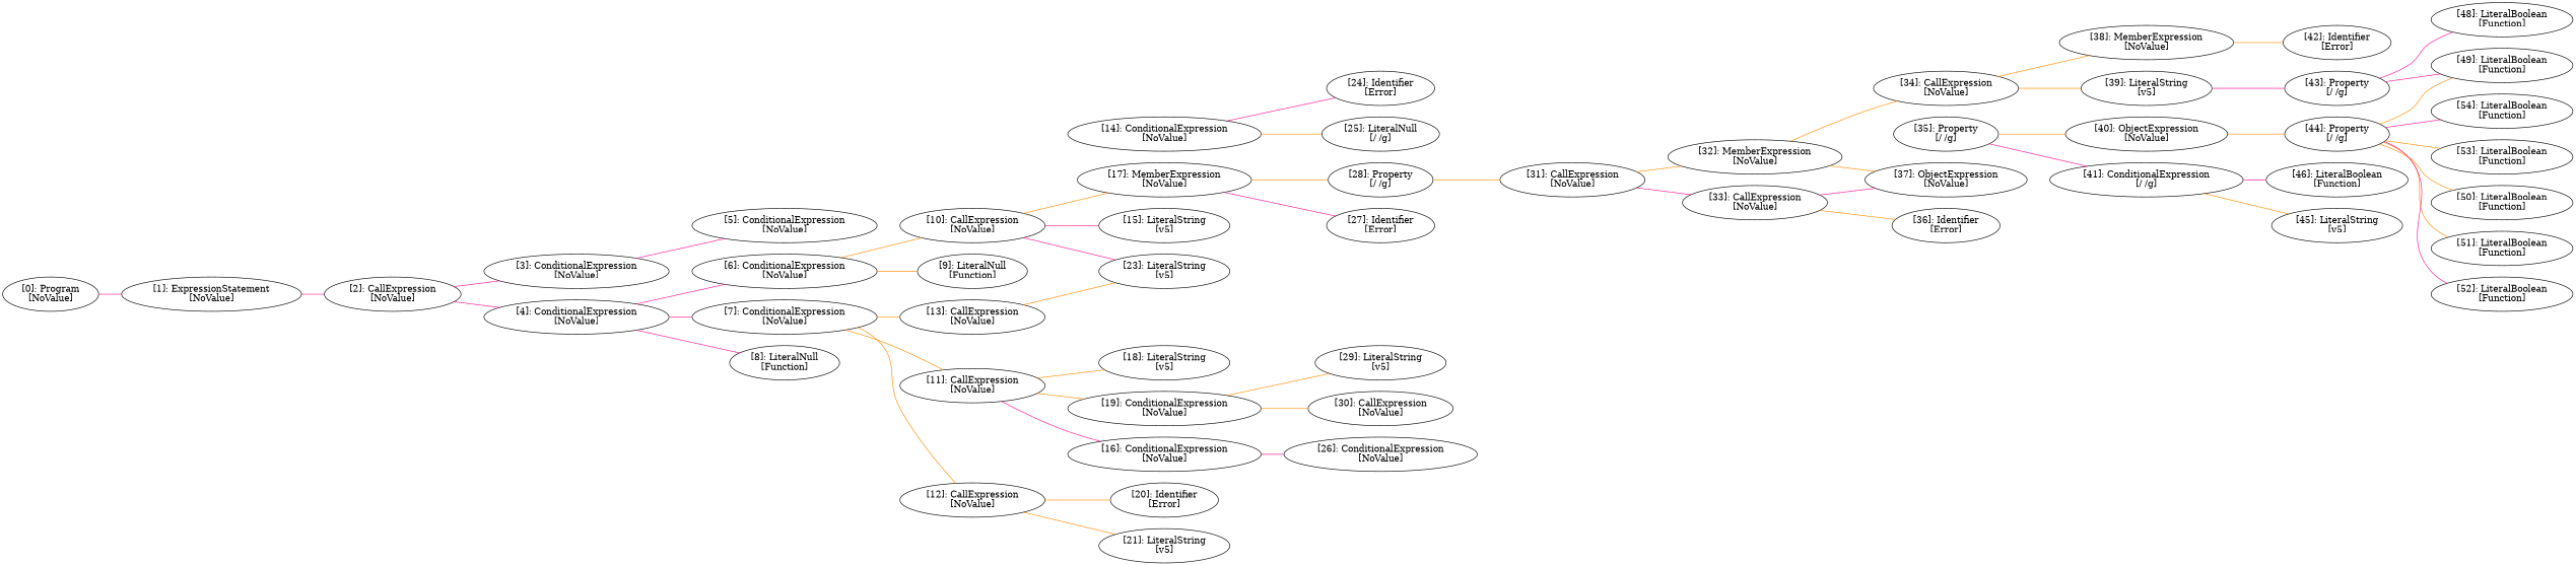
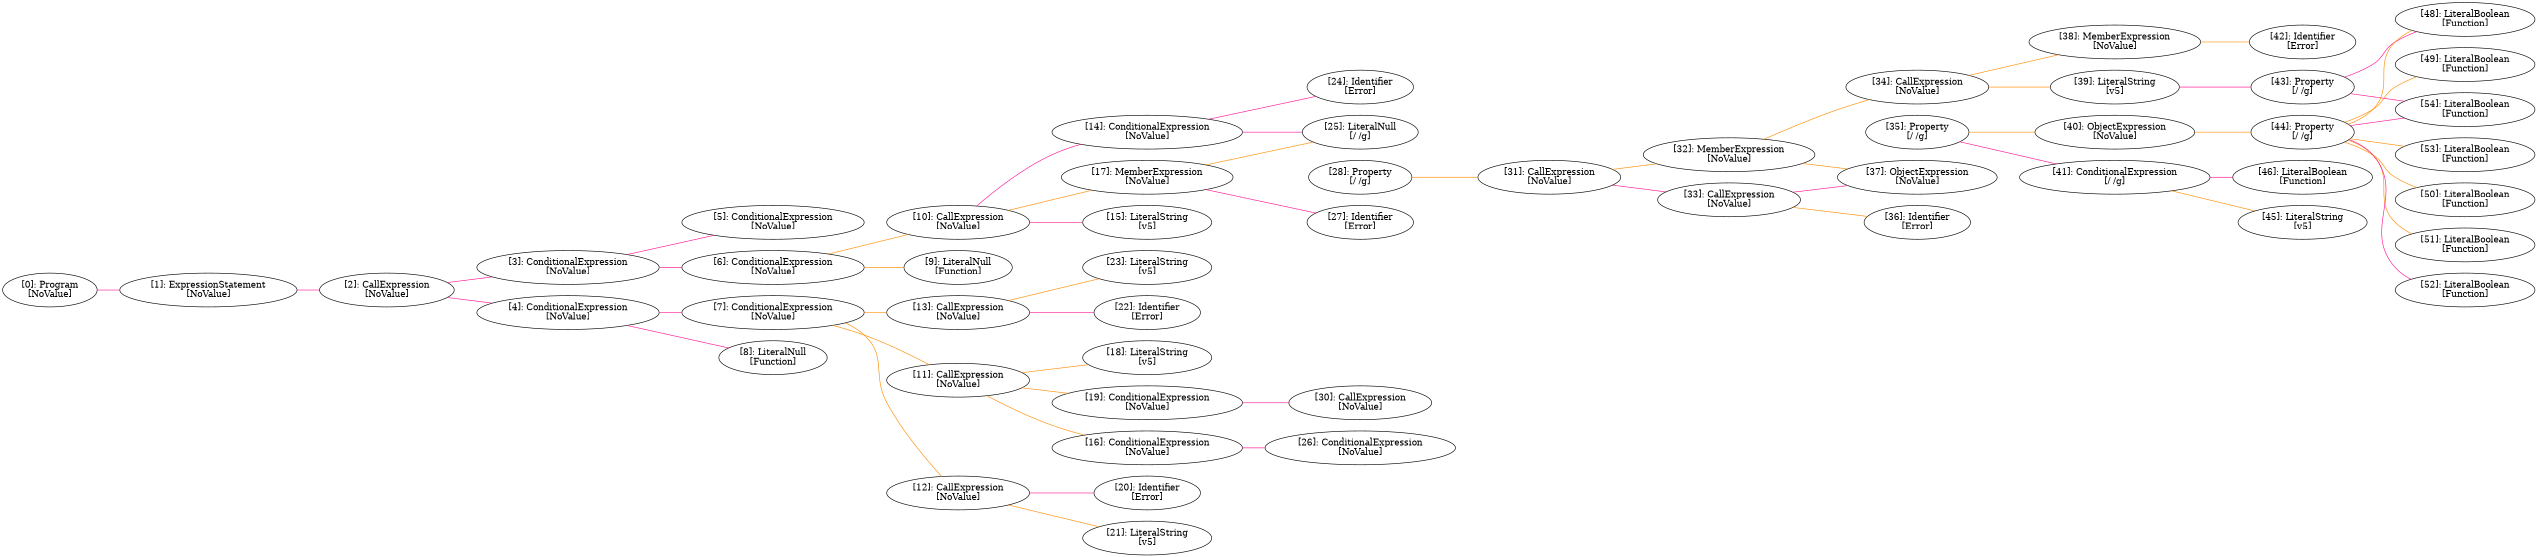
  graph {
    rankdir=LR
    edge [color=darkorange]
    n1 [label="[0]: Program\n[NoValue]"]
    n2 [label="[1]: ExpressionStatement\n[NoValue]"]
    n3 [label="[2]: CallExpression\n[NoValue]"]
    n4 [label="[3]: ConditionalExpression\n[NoValue]"]
    n5 [label="[4]: ConditionalExpression\n[NoValue]"]
    n6 [label="[5]: ConditionalExpression\n[NoValue]"]
    n7 [label="[6]: ConditionalExpression\n[NoValue]"]
    n8 [label="[7]: ConditionalExpression\n[NoValue]"]
    n9 [label="[8]: LiteralNull\n[Function]"]
    n10 [label="[9]: LiteralNull\n[Function]"]
    n11 [label="[10]: CallExpression\n[NoValue]"]
    n12 [label="[11]: CallExpression\n[NoValue]"]
    n13 [label="[12]: CallExpression\n[NoValue]"]
    n14 [label="[13]: CallExpression\n[NoValue]"]
    n15 [label="[14]: ConditionalExpression\n[NoValue]"]
    n16 [label="[15]: LiteralString\n[v5]"]
    n17 [label="[17]: MemberExpression\n[NoValue]"]
    n18 [label="[16]: ConditionalExpression\n[NoValue]"]
    n19 [label="[18]: LiteralString\n[v5]"]
    n20 [label="[19]: ConditionalExpression\n[NoValue]"]
    n21 [label="[20]: Identifier\n[Error]"]
    n22 [label="[21]: LiteralString\n[v5]"]
+   n23 [label="[22]: Identifier\n[Error]"]
    n24 [label="[23]: LiteralString\n[v5]"]
    n25 [label="[24]: Identifier\n[Error]"]
    n26 [label="[25]: LiteralNull\n[/ /g]"]
    n27 [label="[27]: Identifier\n[Error]"]
    n28 [label="[28]: Property\n[/ /g]"]
    n29 [label="[26]: ConditionalExpression\n[NoValue]"]
-   n30 [label="[29]: LiteralString\n[v5]"]
    n31 [label="[30]: CallExpression\n[NoValue]"]
    n32 [label="[31]: CallExpression\n[NoValue]"]
    n33 [label="[32]: MemberExpression\n[NoValue]"]
    n34 [label="[33]: CallExpression\n[NoValue]"]
    n35 [label="[34]: CallExpression\n[NoValue]"]
    n36 [label="[37]: ObjectExpression\n[NoValue]"]
    n37 [label="[36]: Identifier\n[Error]"]
    n38 [label="[38]: MemberExpression\n[NoValue]"]
    n39 [label="[39]: LiteralString\n[v5]"]
    n40 [label="[35]: Property\n[/ /g]"]
    n41 [label="[40]: ObjectExpression\n[NoValue]"]
    n42 [label="[41]: ConditionalExpression\n[/ /g]"]
    n43 [label="[42]: Identifier\n[Error]"]
    n44 [label="[43]: Property\n[/ /g]"]
    n45 [label="[44]: Property\n[/ /g]"]
    n46 [label="[45]: LiteralString\n[v5]"]
    n47 [label="[46]: LiteralBoolean\n[Function]"]
    n48 [label="[48]: LiteralBoolean\n[Function]"]
    n49 [label="[49]: LiteralBoolean\n[Function]"]
    n50 [label="[50]: LiteralBoolean\n[Function]"]
    n51 [label="[51]: LiteralBoolean\n[Function]"]
    n52 [label="[52]: LiteralBoolean\n[Function]"]
    n53 [label="[53]: LiteralBoolean\n[Function]"]
    n54 [label="[54]: LiteralBoolean\n[Function]"]
    n1 -- n2 [color=deeppink]
    n2 -- n3 [color=deeppink]
    n3 -- n4 [color=deeppink]
    n3 -- n5 [color=deeppink]
    n4 -- n6 [color=deeppink]
-   n5 -- n7 [color=deeppink]
+   n4 -- n7 [color=deeppink]
    n5 -- n8 [color=deeppink]
    n5 -- n9 [color=deeppink]
    n7 -- n10
    n7 -- n11
    n8 -- n12
    n8 -- n13
    n8 -- n14
-   n11 -- n24 [color=deeppink]
+   n11 -- n15 [color=deeppink]
    n11 -- n16 [color=deeppink]
    n11 -- n17
-   n12 -- n18 [color=deeppink]
+   n12 -- n18
    n12 -- n19
    n12 -- n20
-   n13 -- n21
+   n13 -- n21 [color=deeppink]
    n13 -- n22
+   n14 -- n23 [color=deeppink]
    n14 -- n24
    n15 -- n25 [color=deeppink]
-   n15 -- n26
+   n15 -- n26 [color=deeppink]
    n17 -- n27 [color=deeppink]
-   n17 -- n28
+   n17 -- n26
    n18 -- n29 [color=deeppink]
-   n20 -- n30
-   n20 -- n31
+   n20 -- n31 [color=deeppink]
    n28 -- n32
    n32 -- n33
    n32 -- n34 [color=deeppink]
    n33 -- n35
    n33 -- n36
    n34 -- n36 [color=deeppink]
    n34 -- n37
    n35 -- n38
    n35 -- n39
    n38 -- n43
    n39 -- n44 [color=deeppink]
    n40 -- n41
    n40 -- n42 [color=deeppink]
    n41 -- n45
    n42 -- n46
    n42 -- n47 [color=deeppink]
    n44 -- n48 [color=deeppink]
-   n44 -- n49 [color=deeppink]
+   n44 -- n54 [color=deeppink]
+   n45 -- n48
    n45 -- n49
    n45 -- n50
    n45 -- n51
    n45 -- n52 [color=deeppink]
    n45 -- n53
    n45 -- n54 [color=deeppink]
  }
